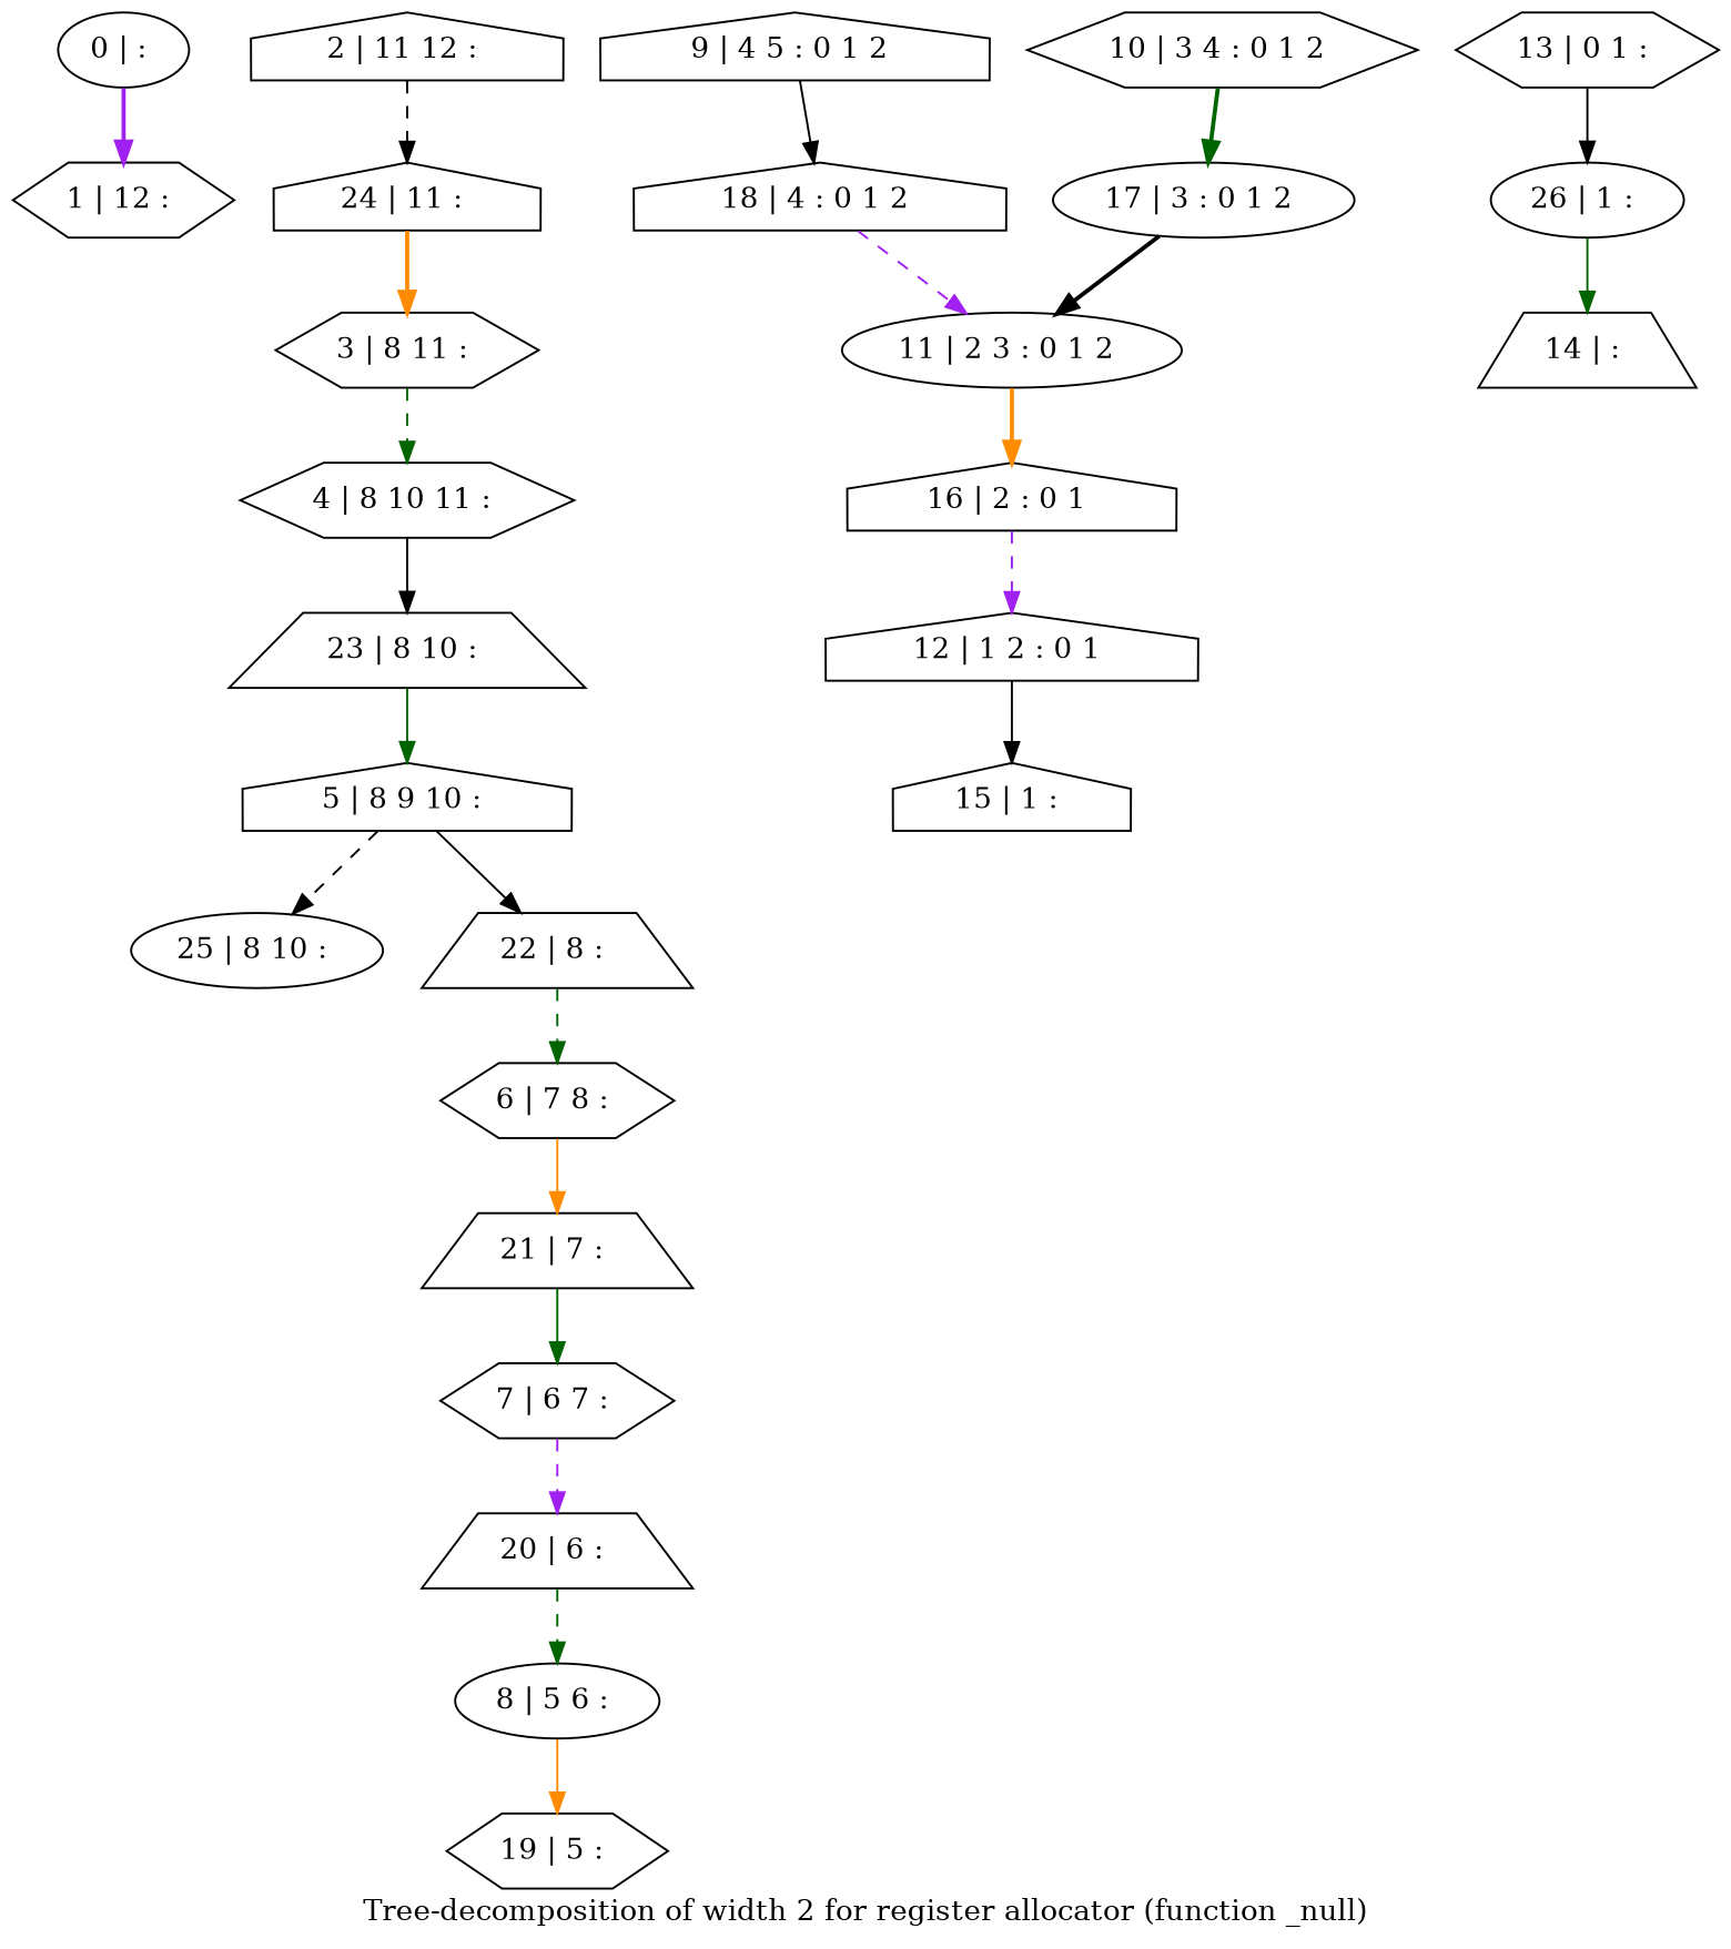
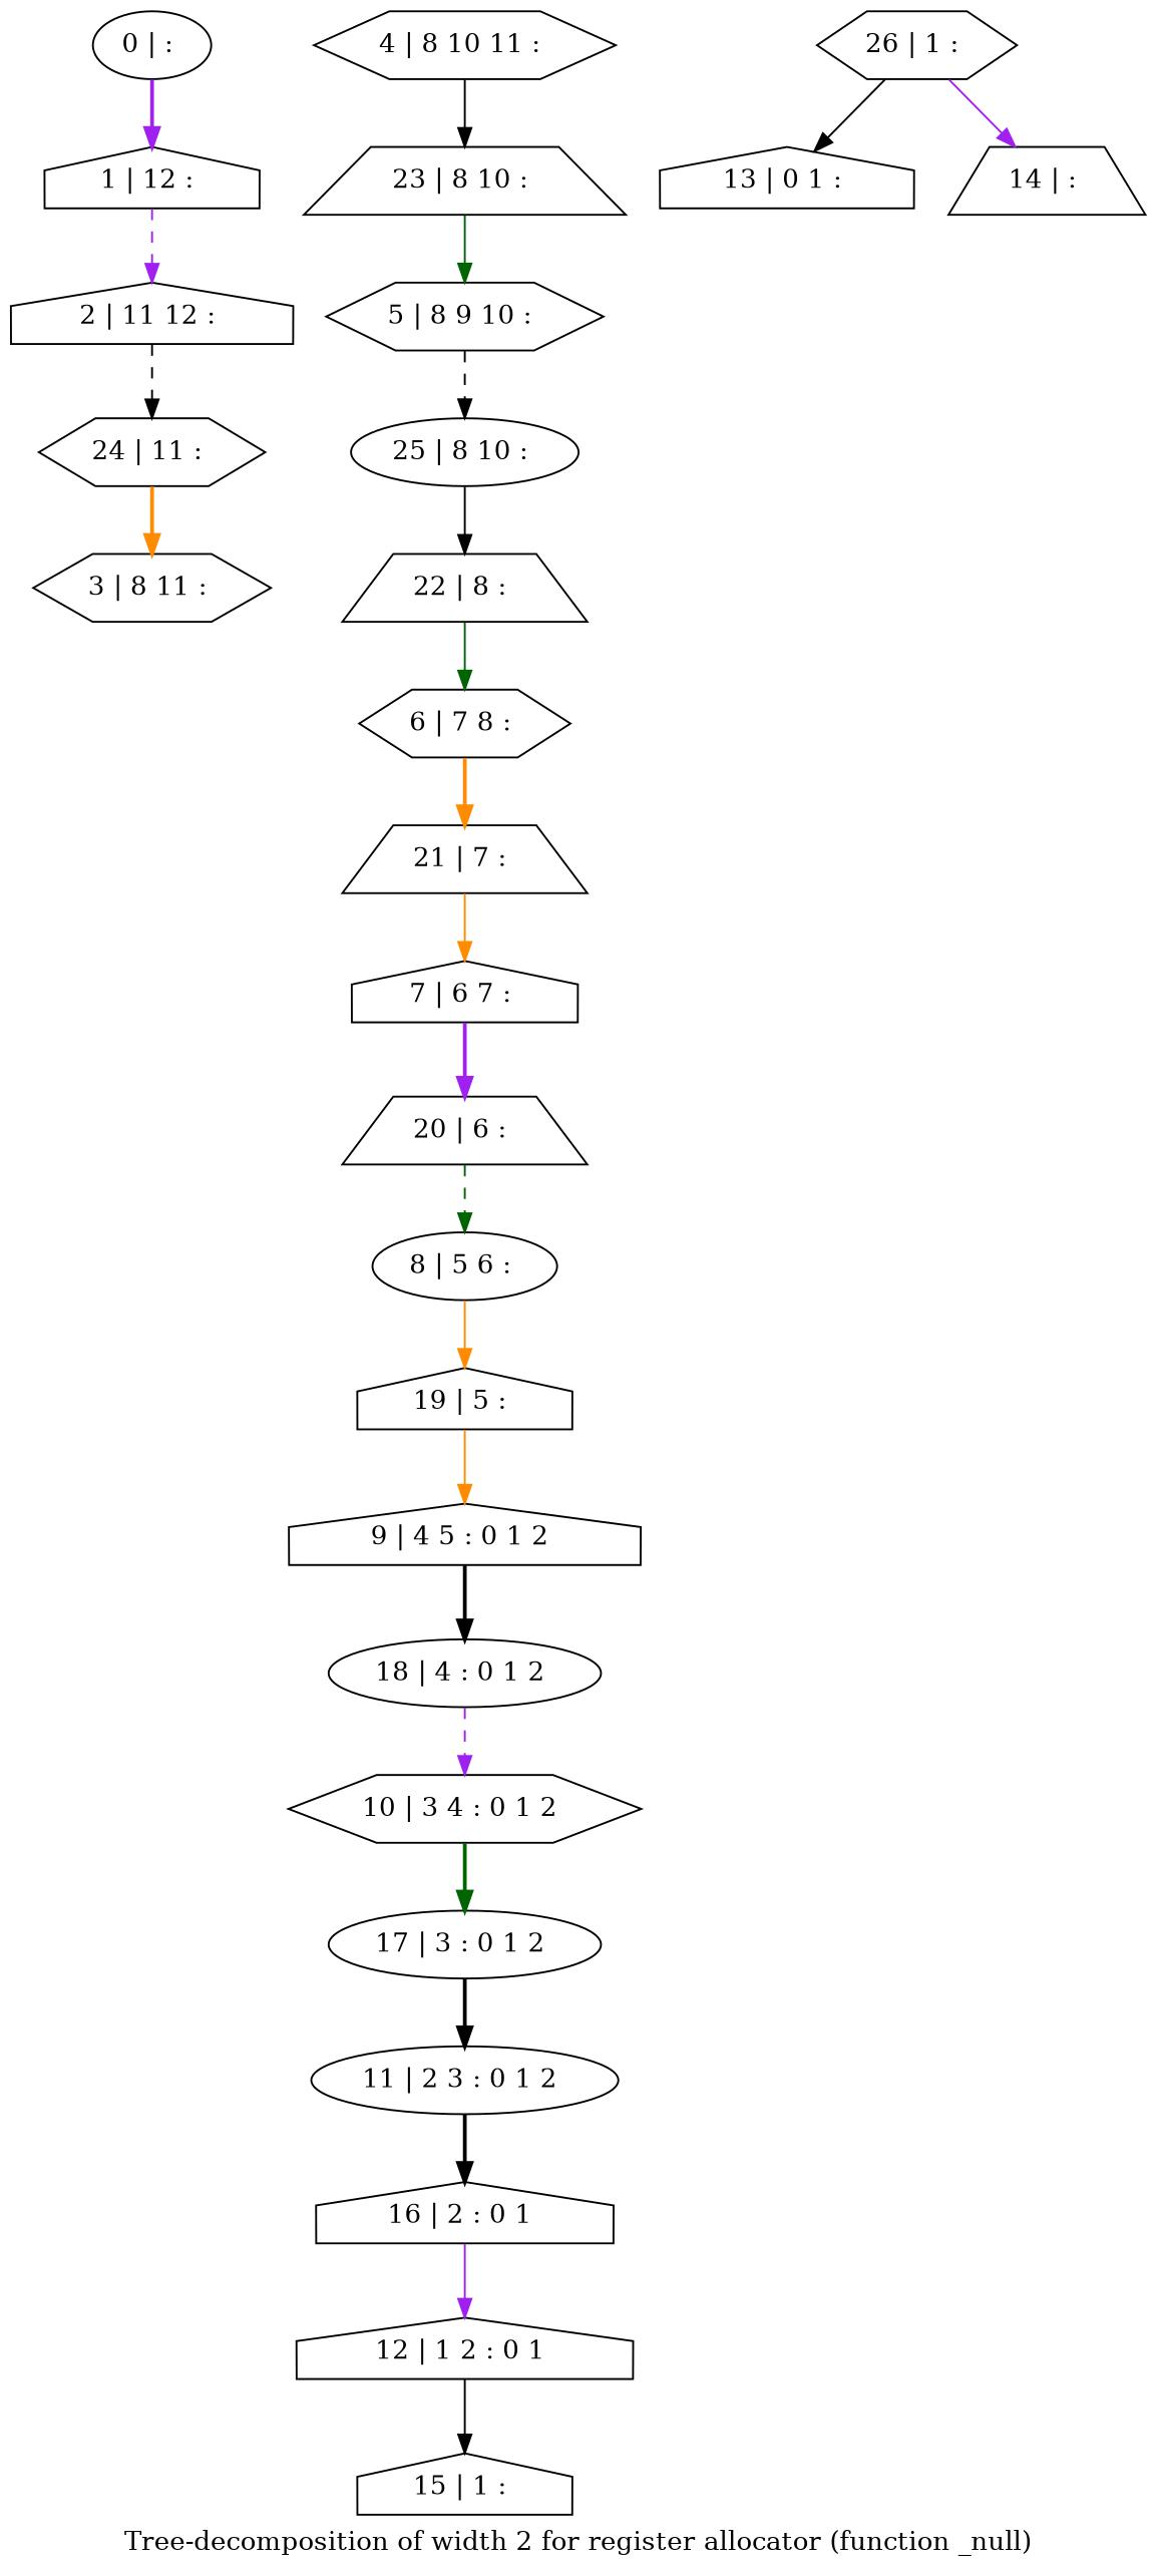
  digraph {
    label="Tree-decomposition of width 2 for register allocator (function _null)"
    node [shape=house]
    edge [color=black style=solid]
    n1 [label="0 | : " shape=ellipse]
-   n2 [label="1 | 12 : " shape=hexagon]
+   n2 [label="1 | 12 : "]
    n3 [label="2 | 11 12 : "]
-   n4 [label="24 | 11 : "]
+   n4 [label="24 | 11 : " shape=hexagon]
    n5 [label="3 | 8 11 : " shape=hexagon]
    n6 [label="4 | 8 10 11 : " shape=hexagon]
    n7 [label="23 | 8 10 : " shape=trapezium]
-   n8 [label="5 | 8 9 10 : "]
+   n8 [label="5 | 8 9 10 : " shape=hexagon]
    n9 [label="25 | 8 10 : " shape=ellipse]
    n10 [label="22 | 8 : " shape=trapezium]
    n11 [label="6 | 7 8 : " shape=hexagon]
    n12 [label="21 | 7 : " shape=trapezium]
-   n13 [label="7 | 6 7 : " shape=hexagon]
+   n13 [label="7 | 6 7 : "]
    n14 [label="20 | 6 : " shape=trapezium]
    n15 [label="8 | 5 6 : " shape=ellipse]
-   n16 [label="19 | 5 : " shape=hexagon]
+   n16 [label="19 | 5 : "]
    n17 [label="9 | 4 5 : 0 1 2 "]
-   n18 [label="18 | 4 : 0 1 2 "]
+   n18 [label="18 | 4 : 0 1 2 " shape=ellipse]
    n19 [label="10 | 3 4 : 0 1 2 " shape=hexagon]
    n20 [label="17 | 3 : 0 1 2 " shape=ellipse]
    n21 [label="11 | 2 3 : 0 1 2 " shape=ellipse]
    n22 [label="16 | 2 : 0 1 "]
    n23 [label="12 | 1 2 : 0 1 "]
    n24 [label="15 | 1 : "]
-   n25 [label="13 | 0 1 : " shape=hexagon]
-   n26 [label="26 | 1 : " shape=ellipse]
+   n25 [label="13 | 0 1 : "]
+   n26 [label="26 | 1 : " shape=hexagon]
    n27 [label="14 | : " shape=trapezium]
    n1 -> n2 [color=purple style=bold]
+   n2 -> n3 [color=purple style=dashed]
    n3 -> n4 [style=dashed]
    n4 -> n5 [color=darkorange style=bold]
-   n5 -> n6 [color=darkgreen style=dashed]
    n6 -> n7
    n7 -> n8 [color=darkgreen]
    n8 -> n9 [style=dashed]
-   n8 -> n10
-   n10 -> n11 [color=darkgreen style=dashed]
-   n11 -> n12 [color=darkorange]
-   n12 -> n13 [color=darkgreen]
-   n13 -> n14 [color=purple style=dashed]
+   n9 -> n10
+   n10 -> n11 [color=darkgreen]
+   n11 -> n12 [color=darkorange style=bold]
+   n12 -> n13 [color=darkorange]
+   n13 -> n14 [color=purple style=bold]
    n14 -> n15 [color=darkgreen style=dashed]
    n15 -> n16 [color=darkorange]
-   n17 -> n18
-   n18 -> n21 [color=purple style=dashed]
+   n16 -> n17 [color=darkorange]
+   n17 -> n18 [style=bold]
+   n18 -> n19 [color=purple style=dashed]
    n19 -> n20 [color=darkgreen style=bold]
    n20 -> n21 [style=bold]
-   n21 -> n22 [color=darkorange style=bold]
-   n22 -> n23 [color=purple style=dashed]
+   n21 -> n22 [style=bold]
+   n22 -> n23 [color=purple]
    n23 -> n24
-   n25 -> n26
-   n26 -> n27 [color=darkgreen]
+   n26 -> n25
+   n26 -> n27 [color=purple]
  }
